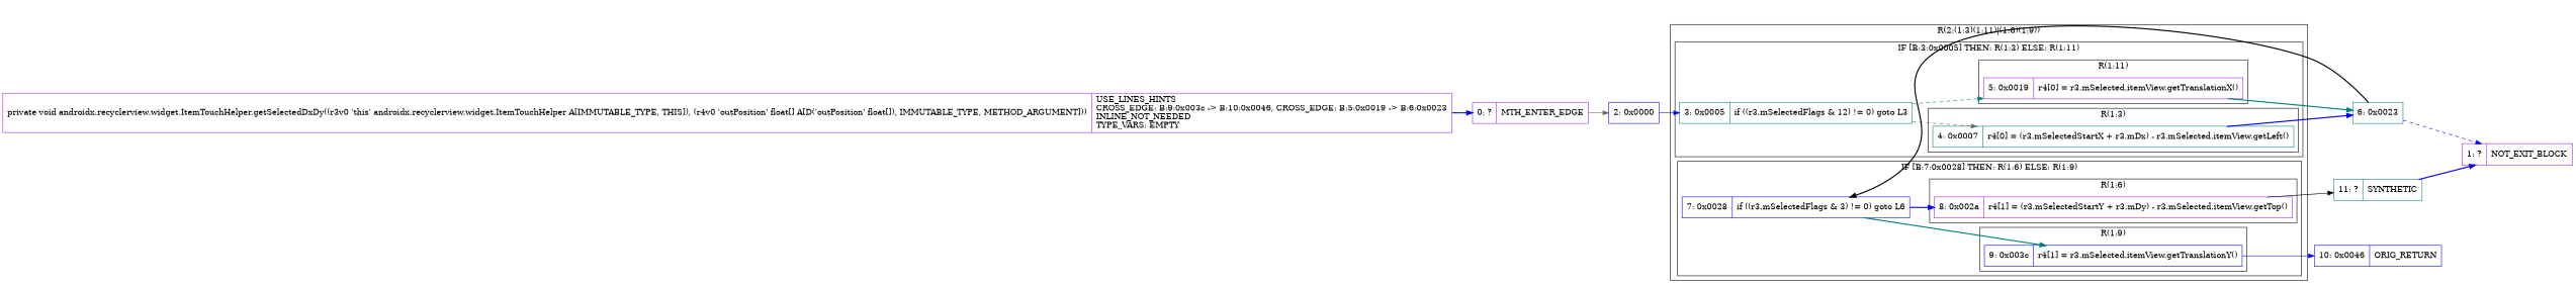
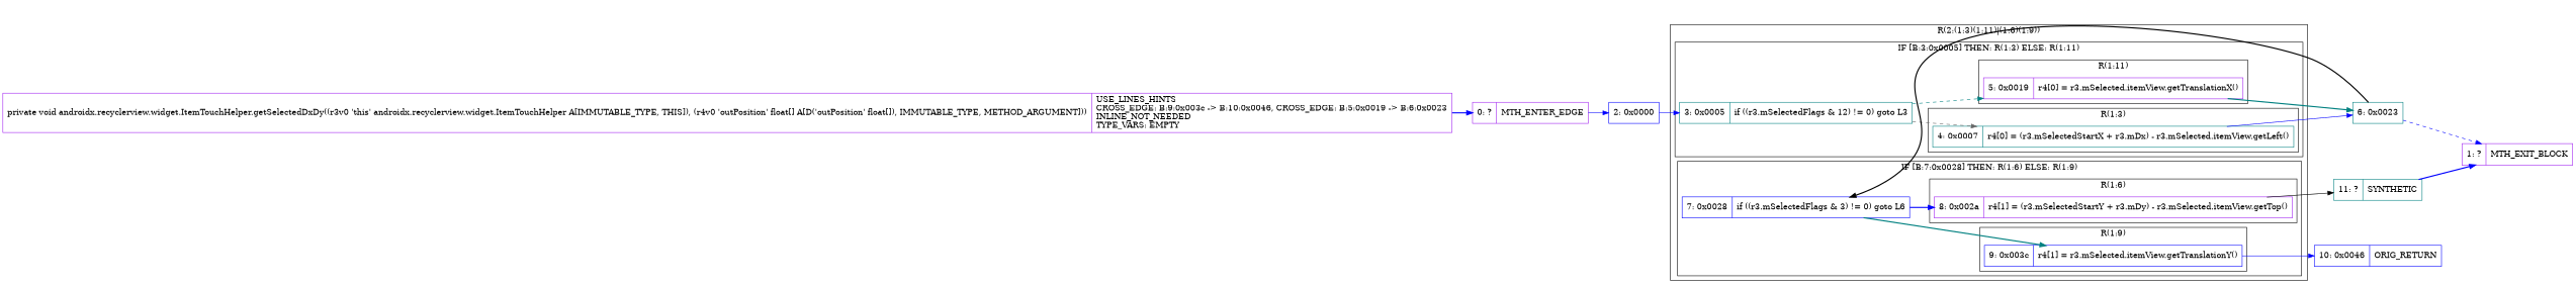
  digraph {
    rankdir=LR
    node [color=purple shape=record]
    edge [color=blue style=bold]
    n1 [color=teal label="{4\:\ 0x0007|r4[0] = (r3.mSelectedStartX + r3.mDx) \- r3.mSelected.itemView.getLeft()\l}"]
    n2 [label="{5\:\ 0x0019|r4[0] = r3.mSelected.itemView.getTranslationX()\l}"]
    n3 [color=teal label="{3\:\ 0x0005|if ((r3.mSelectedFlags & 12) != 0) goto L3\l}"]
    n4 [label="{8\:\ 0x002a|r4[1] = (r3.mSelectedStartY + r3.mDy) \- r3.mSelected.itemView.getTop()\l}"]
    n5 [color=blue label="{9\:\ 0x003c|r4[1] = r3.mSelected.itemView.getTranslationY()\l}"]
    n6 [color=blue label="{7\:\ 0x0028|if ((r3.mSelectedFlags & 3) != 0) goto L6\l}"]
    n7 [color=teal label="{6\:\ 0x0023}"]
    n8 [color=teal label="{11\:\ ?|SYNTHETIC\l}"]
    n9 [color=blue label="{10\:\ 0x0046|ORIG_RETURN\l}"]
-   n10 [label="{1\:\ ?|NOT_EXIT_BLOCK\l}"]
+   n10 [label="{1\:\ ?|MTH_EXIT_BLOCK\l}"]
    n11 [label="{0\:\ ?|MTH_ENTER_EDGE\l}"]
    n12 [color=blue label="{2\:\ 0x0000}"]
    n13 [label="{private void androidx.recyclerview.widget.ItemTouchHelper.getSelectedDxDy((r3v0 'this' androidx.recyclerview.widget.ItemTouchHelper A[IMMUTABLE_TYPE, THIS]), (r4v0 'outPosition' float[] A[D('outPosition' float[]), IMMUTABLE_TYPE, METHOD_ARGUMENT]))  | USE_LINES_HINTS\lCROSS_EDGE: B:9:0x003c \-\> B:10:0x0046, CROSS_EDGE: B:5:0x0019 \-\> B:6:0x0023\lINLINE_NOT_NEEDED\lTYPE_VARS: EMPTY\l}"]
    subgraph cluster_1 {
      label="R(2:(1:3)(1:11)|(1:6)(1:9))"
      subgraph cluster_2 {
        label="IF [B:3:0x0005] THEN: R(1:3) ELSE: R(1:11)"
        n3
        subgraph cluster_3 {
          label="R(1:3)"
          n1
        }
        subgraph cluster_4 {
          label="R(1:11)"
          n2
        }
      }
      subgraph cluster_5 {
        label="IF [B:7:0x0028] THEN: R(1:6) ELSE: R(1:9)"
        n6
        subgraph cluster_6 {
          label="R(1:6)"
          n4
        }
        subgraph cluster_7 {
          label="R(1:9)"
          n5
        }
      }
    }
-   n1 -> n7
+   n1 -> n7 [style=solid]
    n2 -> n7 [color=teal]
    n3 -> n1 [color=gray40 style=dashed]
    n3 -> n2 [color=teal style=dashed]
    n4 -> n8 [color=black style=solid]
    n5 -> n9 [style=solid]
    n6 -> n4
    n6 -> n5 [color=teal]
    n7 -> n6 [color=black]
    n7 -> n10 [style=dashed]
    n8 -> n10
-   n11 -> n12 [color=gray40 style=solid]
+   n11 -> n12 [style=solid]
    n12 -> n3 [style=solid]
    n13 -> n11
  }
